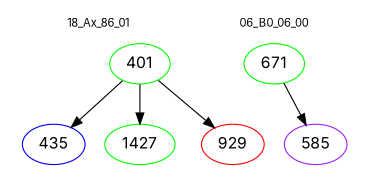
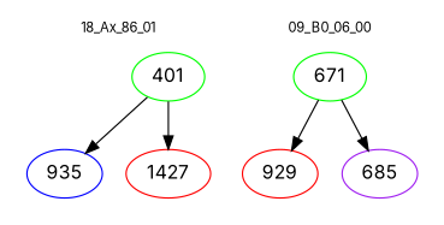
  digraph {
    fontname=Inter
    node [color=green fontname=Inter]
    edge [color=black fontname=Inter]
    n1 [label=401]
-   n2 [color=blue label=435]
-   n3 [label=1427]
+   n2 [color=blue label=935]
+   n3 [color=red label=1427]
    n4 [label=671]
-   n5 [color=purple label=585]
+   n5 [color=purple label=685]
    n6 [color=red label=929]
    subgraph cluster_1 {
      color=white
      fontsize=10
      label="18_Ax_86_01"
      n1
      n2
      n3
    }
    subgraph cluster_2 {
      color=white
      fontsize=10
-     label="06_B0_06_00"
+     label="09_B0_06_00"
      n4
      n5
      n6
    }
    n1 -> n2
    n1 -> n3
    n4 -> n5
-   n1 -> n6
+   n4 -> n6
  }
